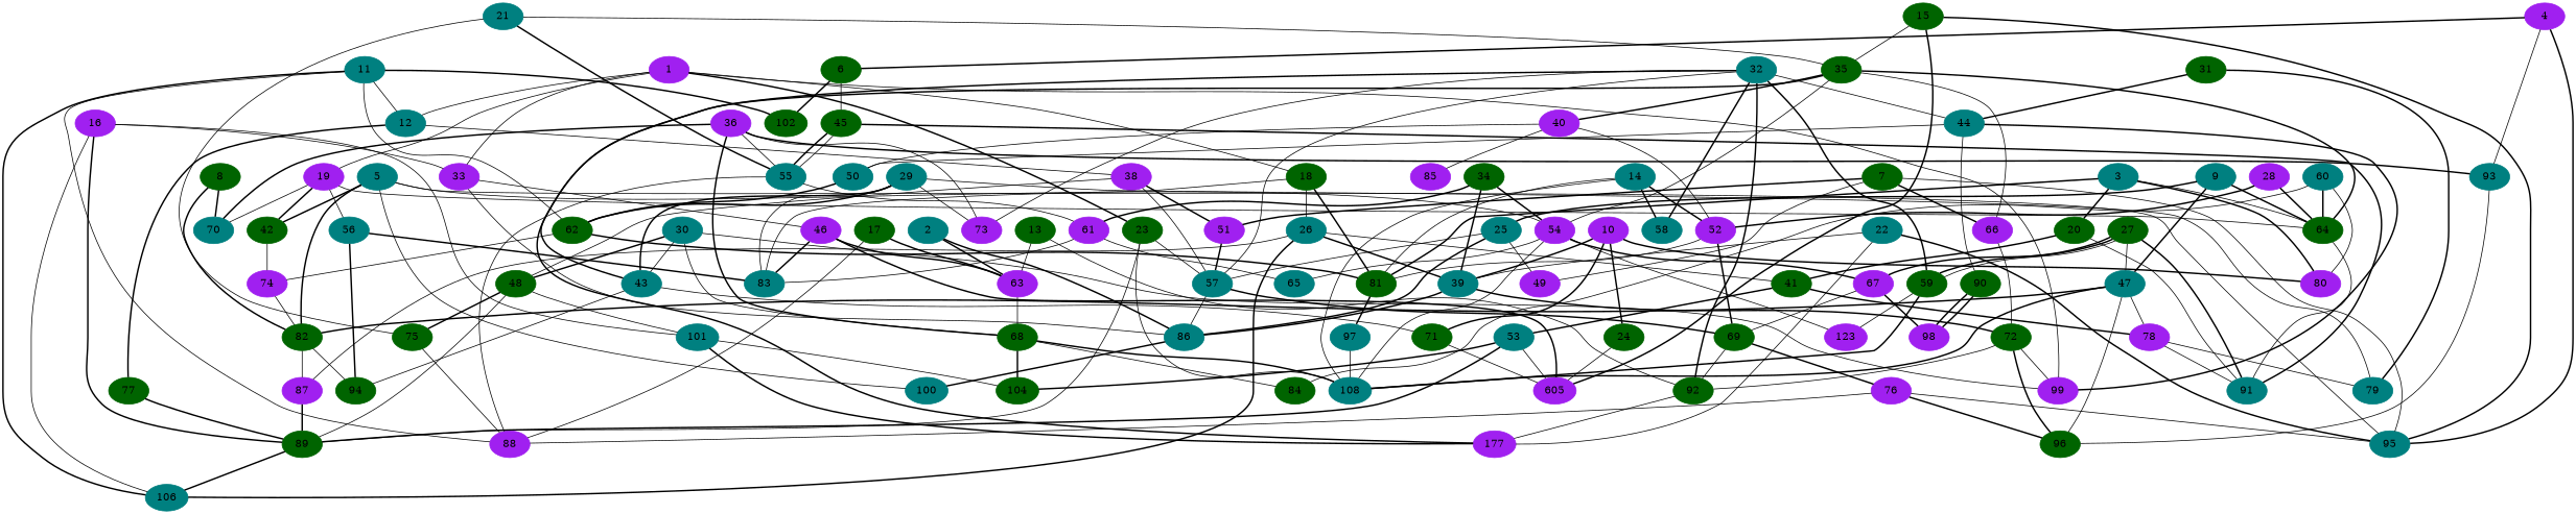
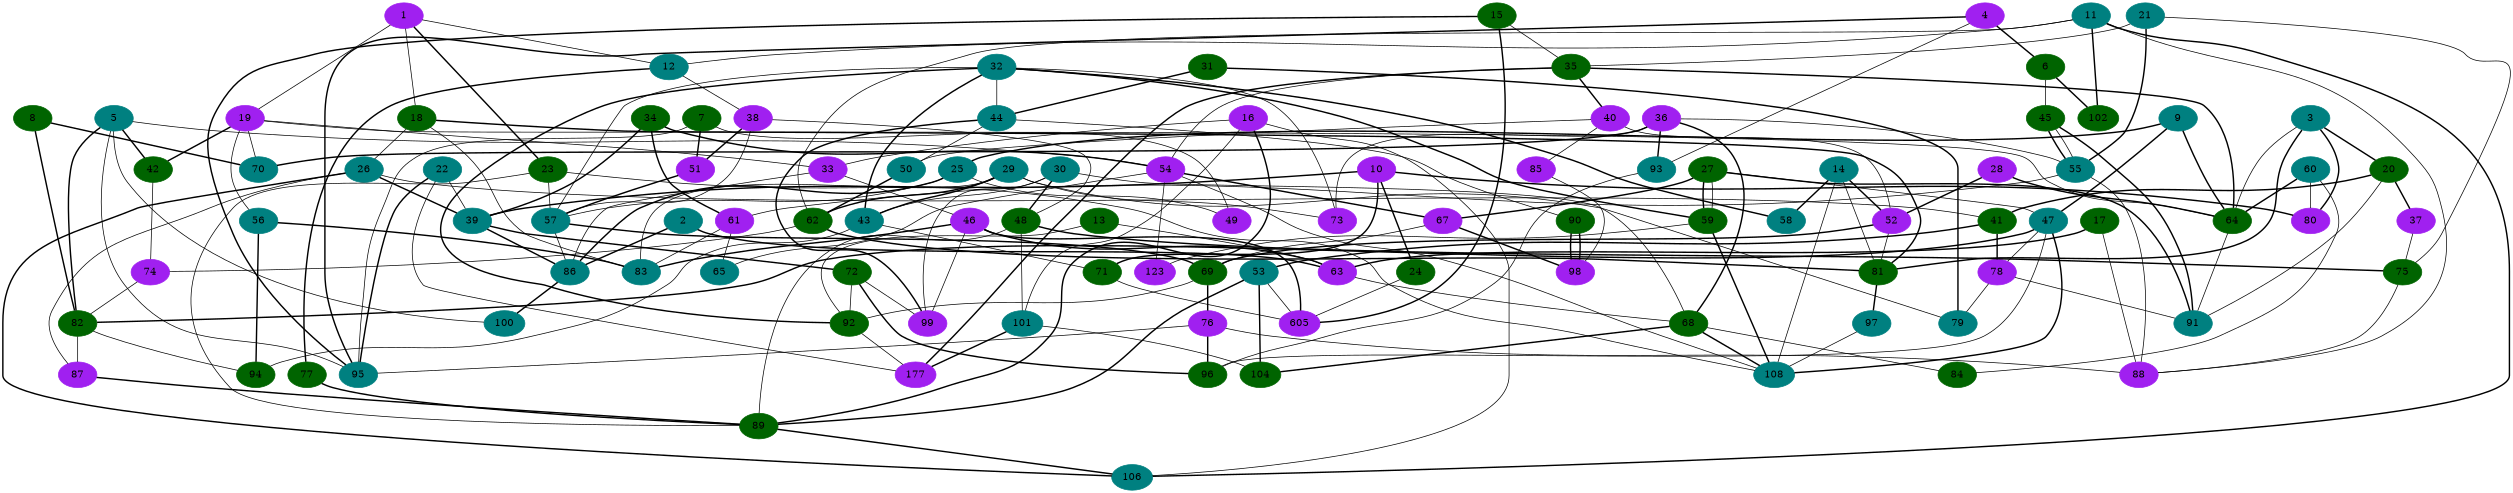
  graph {
    node [color=teal style=filled]
    edge [style=solid]
    1 [color=purple]
    12
    18 [color=darkgreen]
    19 [color=purple]
    23 [color=darkgreen]
    33 [color=purple]
    99 [color=purple]
    38 [color=purple]
    77 [color=darkgreen]
    81 [color=darkgreen]
    26
    83
    64 [color=darkgreen]
    42 [color=darkgreen]
    70
    56
    108
    89 [color=darkgreen]
    57
    86
    46 [color=purple]
    63 [color=purple]
    2
    68 [color=darkgreen]
    100
    20 [color=darkgreen]
    3
    80 [color=purple]
+   37 [color=purple]
    41 [color=darkgreen]
    91
    97
    4 [color=purple]
    6 [color=darkgreen]
    93
    95
    45 [color=darkgreen]
    102 [color=darkgreen]
    96 [color=darkgreen]
    5
    54 [color=purple]
    82 [color=darkgreen]
    74 [color=purple]
    67 [color=purple]
    65
    n46 [color=purple label=123]
    87 [color=purple]
    94 [color=darkgreen]
    55
    7 [color=darkgreen]
    49 [color=purple]
    51 [color=purple]
-   66 [color=purple]
    72 [color=darkgreen]
    8 [color=darkgreen]
    9
    25
    47
    78 [color=purple]
    10 [color=purple]
    24 [color=darkgreen]
    39
    71 [color=darkgreen]
    n64 [color=purple label=605]
    11
    62 [color=darkgreen]
    88 [color=purple]
    106
    48 [color=darkgreen]
    13 [color=darkgreen]
    92 [color=darkgreen]
    n72 [color=purple label=177]
    14
    52 [color=purple]
    58
    69 [color=darkgreen]
    15 [color=darkgreen]
    35 [color=darkgreen]
    40 [color=purple]
    16 [color=purple]
    101
    104 [color=darkgreen]
    17 [color=darkgreen]
    75 [color=darkgreen]
    53
    21
    61 [color=purple]
    22
    27 [color=darkgreen]
    59 [color=darkgreen]
    98 [color=purple]
    28 [color=purple]
    29
    43
    73 [color=purple]
    79
    30
    84 [color=darkgreen]
    31 [color=darkgreen]
    44
    50
    90 [color=darkgreen]
    32
    34 [color=darkgreen]
    85 [color=purple]
    36 [color=purple]
    76 [color=purple]
    60
    1 -- 12
    1 -- 18
    1 -- 19
    1 -- 23 [style=bold]
-   1 -- 33
-   1 -- 99
+   19 -- 33
+   46 -- 99
    12 -- 38
    12 -- 77 [style=bold]
    18 -- 81 [style=bold]
    18 -- 26
    18 -- 83
    19 -- 64
    19 -- 42 [style=bold]
    19 -- 70
    19 -- 56
    23 -- 108
    23 -- 89
    23 -- 57
    33 -- 86
    33 -- 46
    38 -- 57
    38 -- 51 [style=bold]
    38 -- 48
    77 -- 89 [style=bold]
    81 -- 97 [style=bold]
    26 -- 41
    26 -- 87
    26 -- 39 [style=bold]
    26 -- 106 [style=bold]
    64 -- 91
    42 -- 74
    56 -- 83 [style=bold]
    56 -- 94 [style=bold]
    89 -- 106 [style=bold]
    57 -- 86
    57 -- 69 [style=bold]
    86 -- 100 [style=bold]
    46 -- 83 [style=bold]
    46 -- 63 [style=bold]
    46 -- n64 [style=bold]
    63 -- 68
    2 -- 86 [style=bold]
    2 -- 63 [style=bold]
    68 -- 108 [style=bold]
    68 -- 104 [style=bold]
    68 -- 84
+   20 -- 37 [style=bold]
    20 -- 41 [style=bold]
    20 -- 91
    3 -- 81 [style=bold]
    3 -- 64
    3 -- 20 [style=bold]
    3 -- 80 [style=bold]
+   37 -- 75
    41 -- 78 [style=bold]
    41 -- 53 [style=bold]
    97 -- 108
    4 -- 6 [style=bold]
    4 -- 93
    4 -- 95 [style=bold]
    6 -- 45
    6 -- 102 [style=bold]
    93 -- 96
    45 -- 91 [style=bold]
    45 -- 55 [style=bold]
    45 -- 55
    5 -- 42 [style=bold]
    5 -- 100
    5 -- 95
    5 -- 54
    5 -- 82 [style=bold]
    54 -- 108
    54 -- 67 [style=bold]
    54 -- 65
    54 -- n46
    82 -- 87
    82 -- 94
    74 -- 82
    67 -- 69
    67 -- 98 [style=bold]
    87 -- 89 [style=bold]
    55 -- 88
    55 -- 61
    7 -- 95
    7 -- 49
    7 -- 51 [style=bold]
-   7 -- 66 [style=bold]
    51 -- 57 [style=bold]
-   66 -- 72
    72 -- 99
    72 -- 96 [style=bold]
    72 -- 92
    8 -- 70 [style=bold]
    8 -- 82 [style=bold]
    9 -- 64 [style=bold]
    9 -- 25 [style=bold]
    9 -- 47 [style=bold]
    25 -- 57
    25 -- 86 [style=bold]
    25 -- 49
    47 -- 108 [style=bold]
    47 -- 96
    47 -- 82 [style=bold]
    47 -- 78
    78 -- 91
    78 -- 79
    10 -- 80 [style=bold]
    10 -- 24 [style=bold]
    10 -- 39 [style=bold]
    10 -- 71 [style=bold]
    24 -- n64
    39 -- 86 [style=bold]
    39 -- 72 [style=bold]
    71 -- n64
    11 -- 12
    11 -- 102 [style=bold]
    11 -- 62
    11 -- 88
    11 -- 106 [style=bold]
    62 -- 81 [style=bold]
    62 -- 74
    48 -- 89
    48 -- 101
    48 -- 75 [style=bold]
    13 -- 63
    13 -- 92
    92 -- n72
    14 -- 81
    14 -- 108
    14 -- 52 [style=bold]
    14 -- 58 [style=bold]
    52 -- 81
    52 -- 69 [style=bold]
    69 -- 92
    69 -- 76 [style=bold]
    15 -- 95 [style=bold]
    15 -- n64 [style=bold]
    15 -- 35
    35 -- 64 [style=bold]
    35 -- 54
-   35 -- 66
    35 -- n72 [style=bold]
    35 -- 40 [style=bold]
    40 -- 52
    40 -- 50
    40 -- 85
    16 -- 33
    16 -- 89 [style=bold]
    16 -- 106
    16 -- 101
    101 -- n72 [style=bold]
    101 -- 104
    17 -- 63 [style=bold]
    17 -- 88
    75 -- 88
    53 -- 89 [style=bold]
    53 -- n64
    53 -- 104 [style=bold]
    21 -- 55 [style=bold]
    21 -- 35
    21 -- 75
    61 -- 83
    61 -- 65
    22 -- 95 [style=bold]
    22 -- 39
    22 -- n72
    27 -- 91 [style=bold]
    27 -- 67 [style=bold]
    27 -- 47
    27 -- 59 [style=bold]
    27 -- 59
    59 -- 108 [style=bold]
    59 -- n46
    28 -- 64 [style=bold]
    28 -- 52 [style=bold]
    29 -- 83
    29 -- 62 [style=bold]
    29 -- 43 [style=bold]
    29 -- 73
    29 -- 79
    43 -- 94
    43 -- 71
    30 -- 99
    30 -- 68
    30 -- 48 [style=bold]
    30 -- 43
    31 -- 79 [style=bold]
    31 -- 44 [style=bold]
    44 -- 99 [style=bold]
    44 -- 50
    44 -- 90
    50 -- 62 [style=bold]
    90 -- 98 [style=bold]
    90 -- 98 [style=bold]
    32 -- 57
    32 -- 92 [style=bold]
    32 -- 58 [style=bold]
    32 -- 59 [style=bold]
    32 -- 43 [style=bold]
    32 -- 73
    32 -- 44
    34 -- 54 [style=bold]
    34 -- 39 [style=bold]
    34 -- 61 [style=bold]
+   85 -- 98
    36 -- 70 [style=bold]
    36 -- 68 [style=bold]
    36 -- 93 [style=bold]
    36 -- 55
    36 -- 73
    76 -- 95
    76 -- 96 [style=bold]
    76 -- 88
    60 -- 64 [style=bold]
    60 -- 80
    60 -- 84
  }
